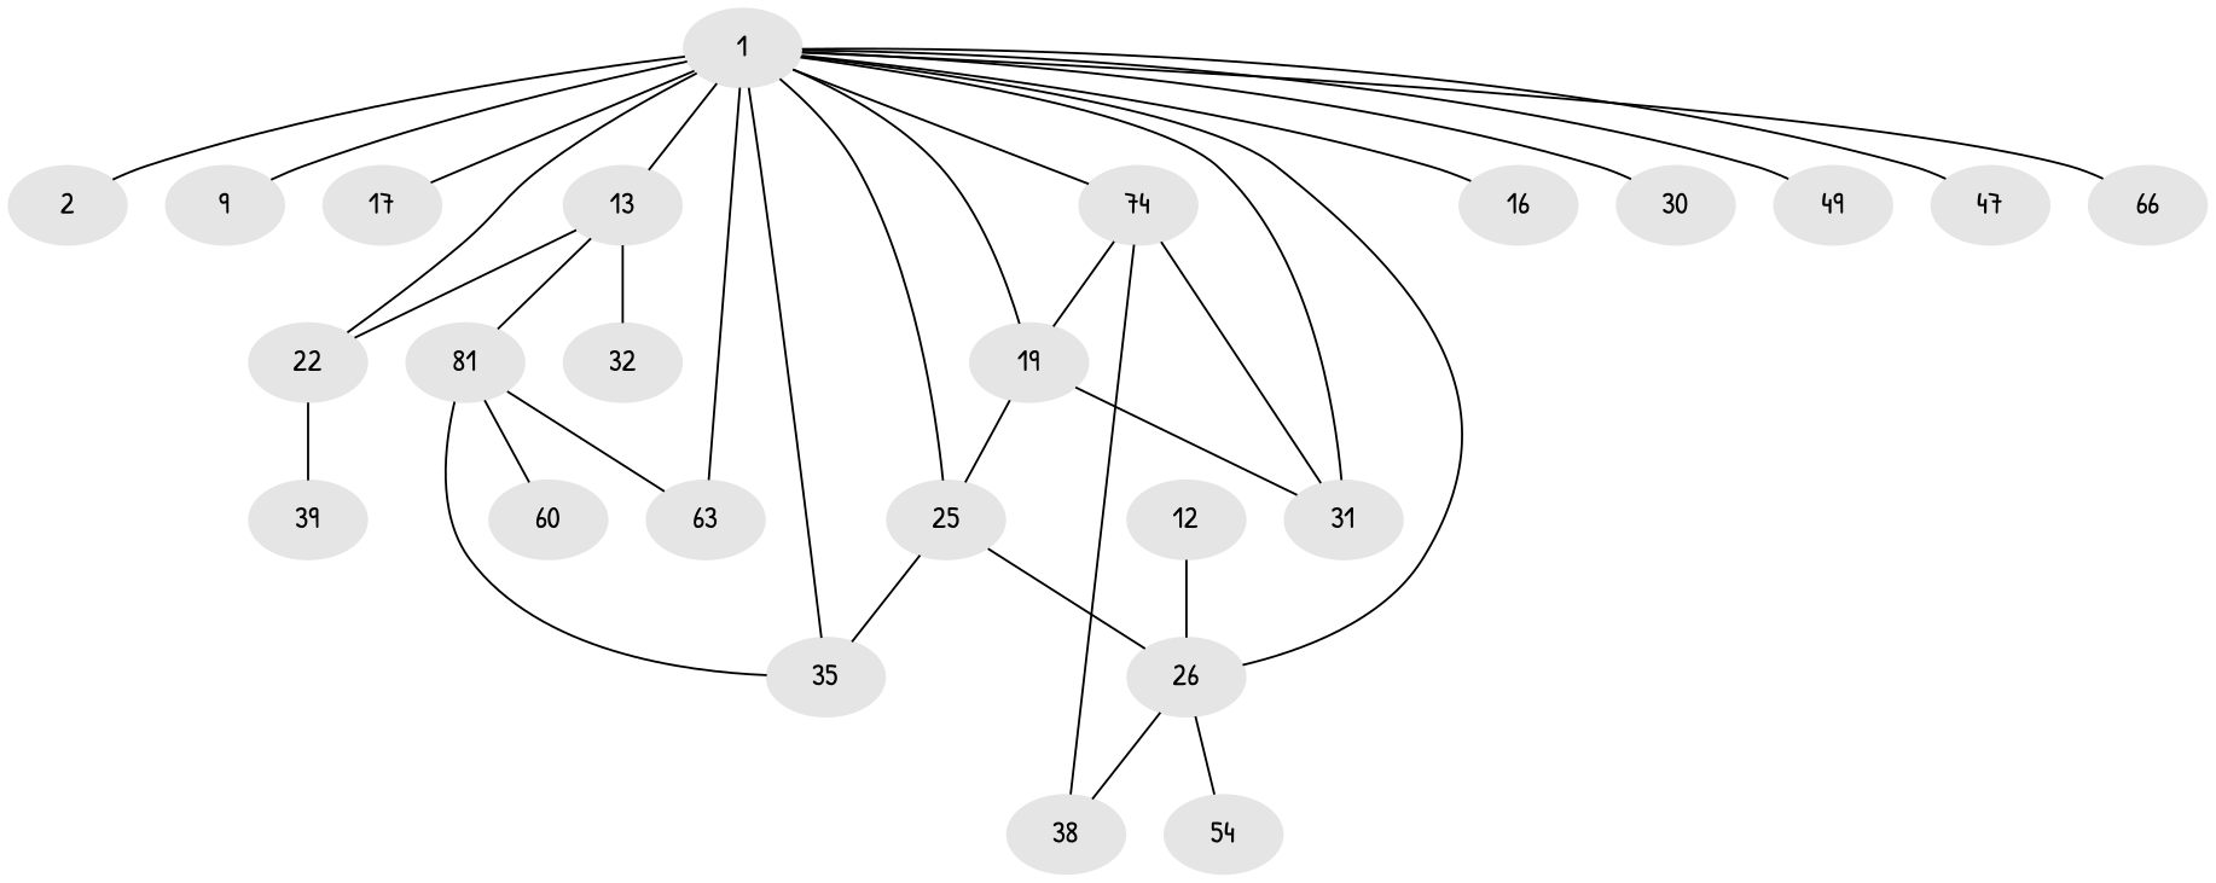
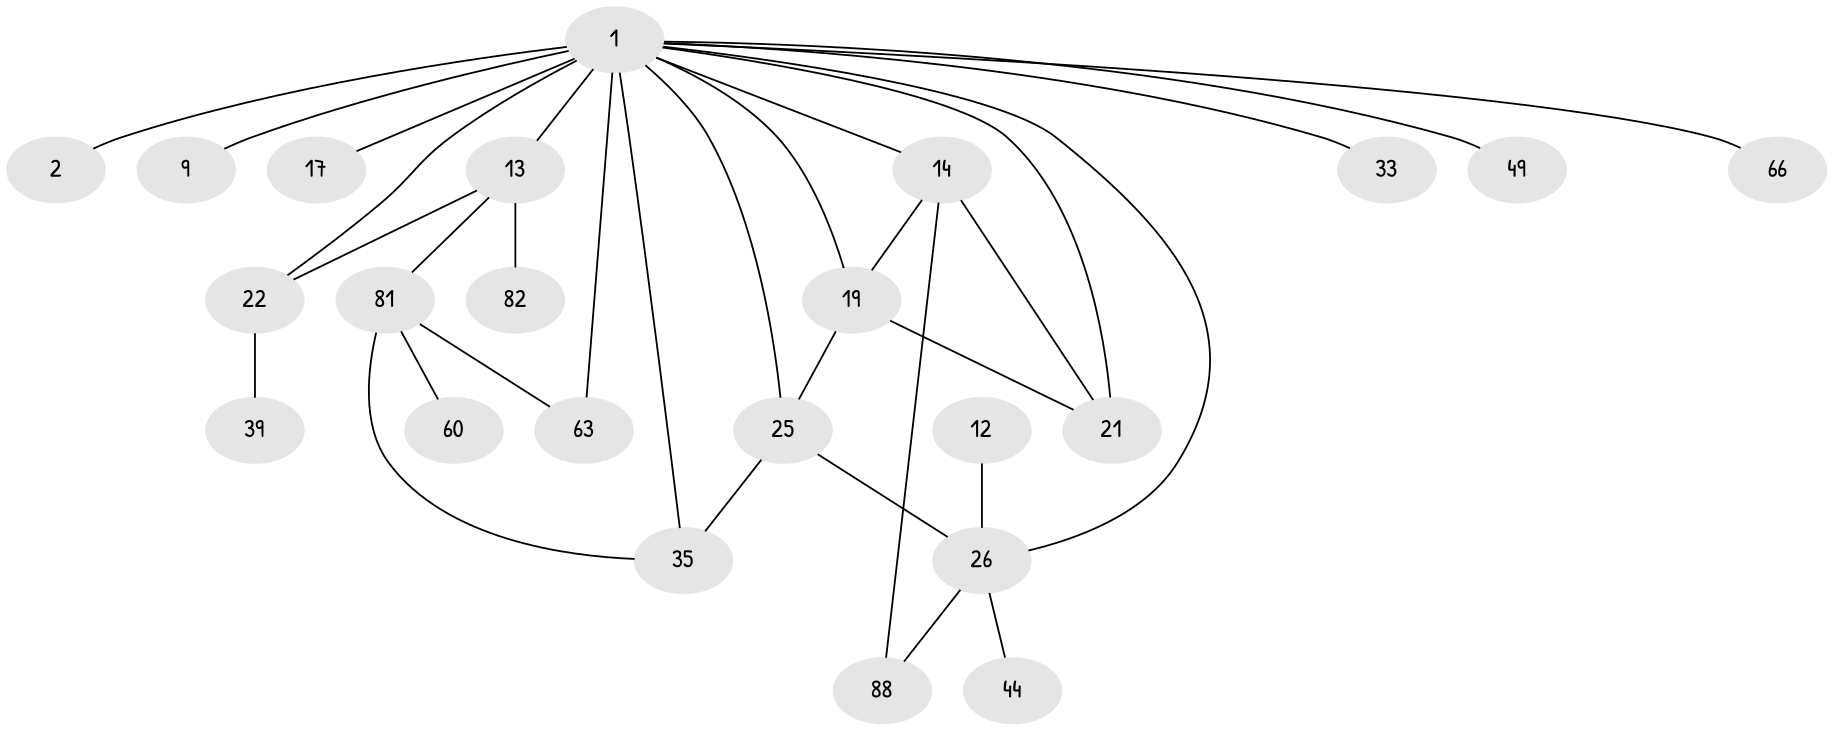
  graph {
    fontname="Patrick Hand"
    node [color=gray90 fontname="Patrick Hand" style=filled]
    edge [fontname="Patrick Hand"]
    1 [super="+8+10+23+5+4+3+2"]
    n2 [label=2]
    9 [super="+31"]
    n4 [label=17]
    13 [super="+40+18"]
-   14 [super="+17" label=74]
-   16
-   21 [super="+42" label=31]
+   14 [super="+17"]
+   21 [super="+42"]
    22
    25 [super="+62"]
    26 [super="+50+27"]
-   33 [super="+67+58" label=30]
+   33 [super="+67+58"]
    n13 [label=35 super="+55"]
    n14 [label=49]
-   47
    n16 [label=66]
    63
    19 [super="+20"]
    12 [super="+28"]
-   32
+   32 [label=82]
    n21 [label=81 super="+44"]
-   38
+   38 [label=88]
    39 [super="+61"]
-   54 [super="+65"]
+   54 [super="+65" label=44]
    60
    1 -- n2 [weight=2]
    1 -- 9 [weight=2]
    1 -- n4
    1 -- 13 [weight=5]
    1 -- 14
-   1 -- 16
    1 -- 21
    1 -- 22
    1 -- 25
    1 -- 26
    1 -- 33
    1 -- n13
    1 -- n14
-   1 -- 47
    1 -- n16
    1 -- 63 [weight=2]
    1 -- 19
    13 -- 22
    13 -- 32
    13 -- n21
    14 -- 21
    14 -- 19
    14 -- 38
    22 -- 39
    25 -- 26
    25 -- n13
    26 -- 38
    26 -- 54
    19 -- 21
    19 -- 25
    12 -- 26
    n21 -- n13
    n21 -- 63
    n21 -- 60
  }
